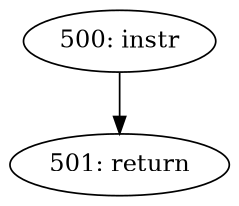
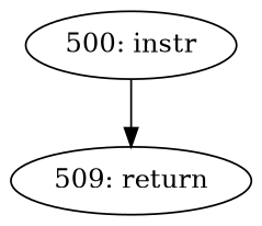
  digraph {
    n1 [label="500: instr"]
-   n2 [label="501: return"]
+   n2 [label="509: return"]
    n1 -> n2
  }
